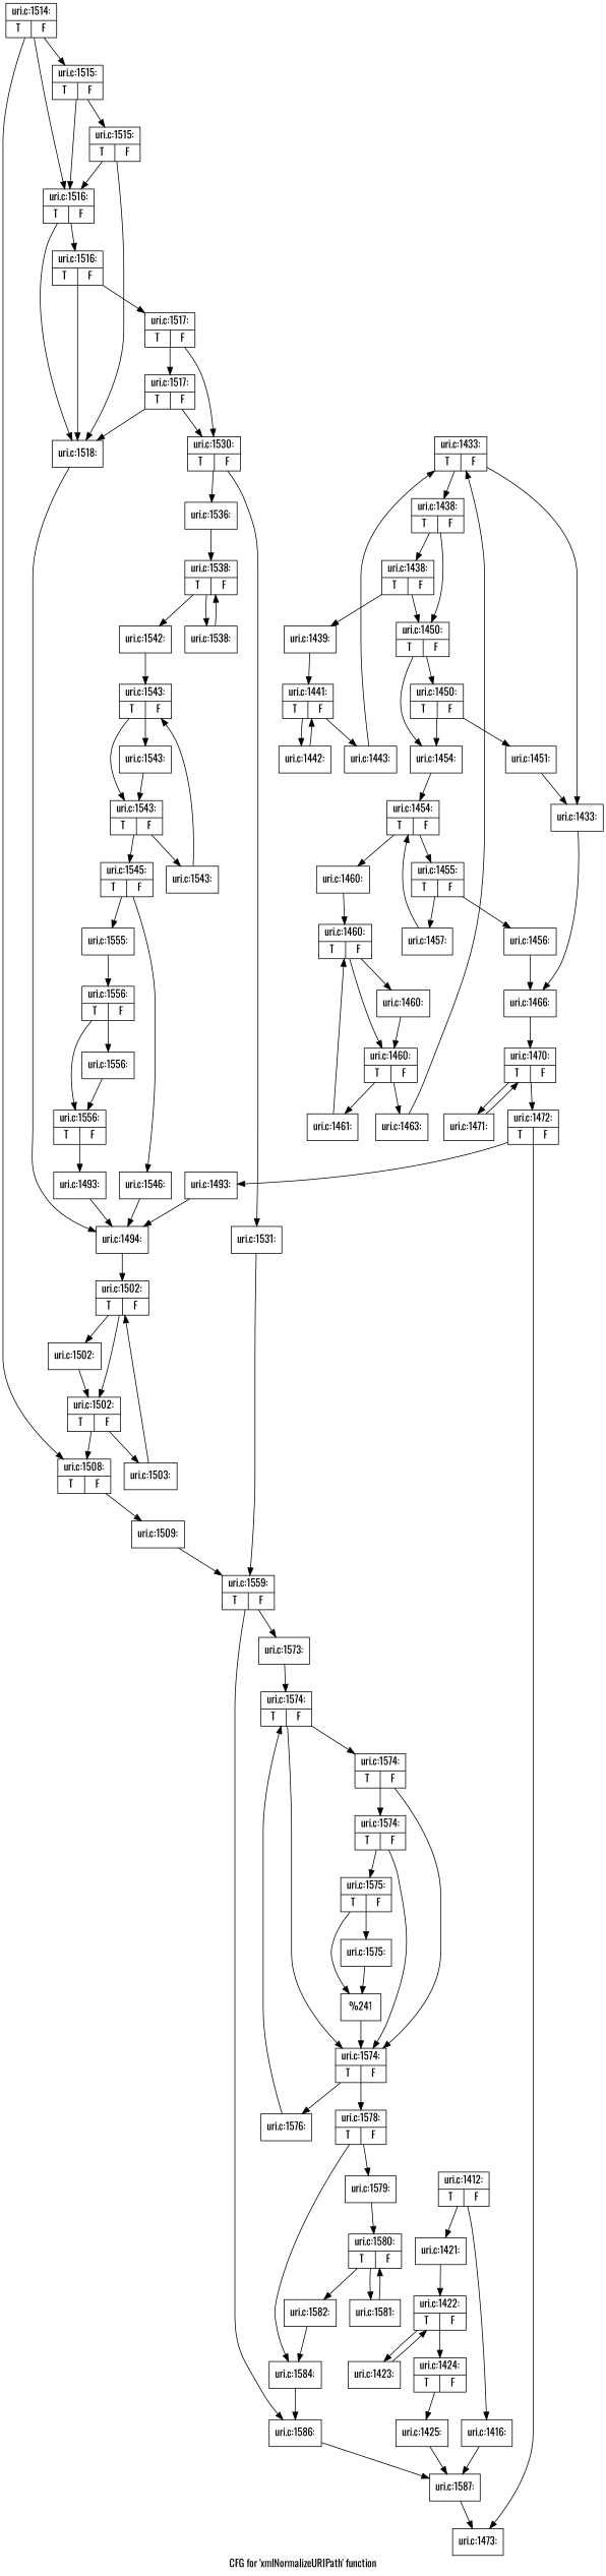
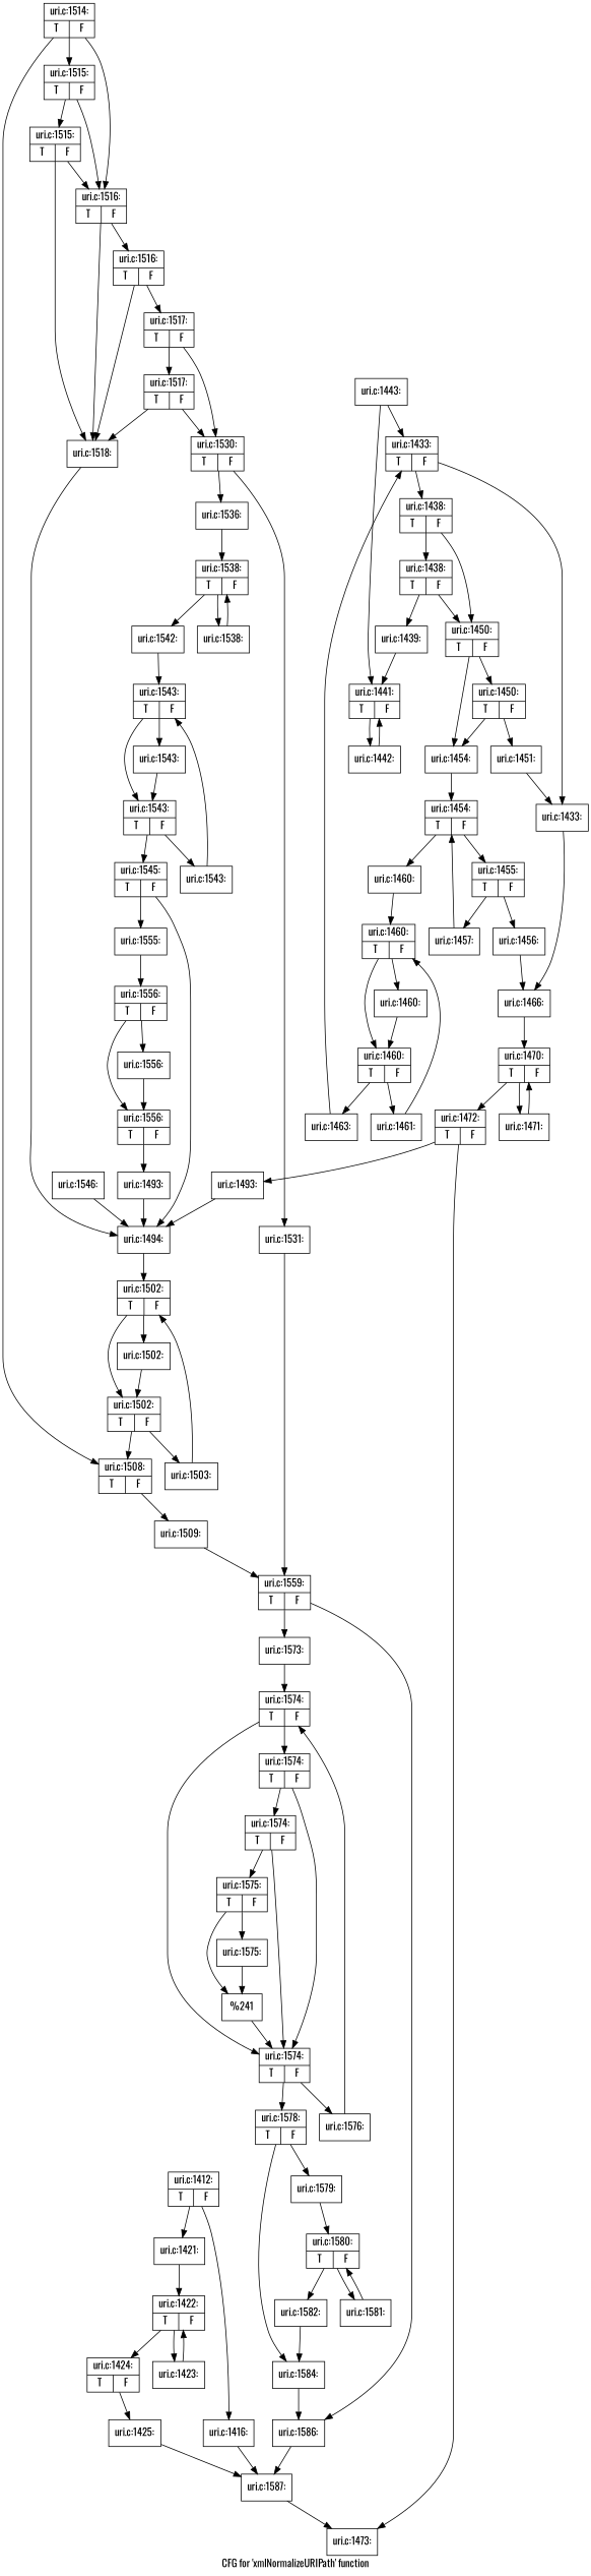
  digraph {
    fontname=Oswald
    label="CFG for 'xmlNormalizeURIPath' function"
    node [fontname=Oswald shape=record]
    edge [fontname=Oswald]
    n1 [label="{uri.c:1412:|{<s0>T|<s1>F}}"]
    n2 [label="{uri.c:1416:}"]
    n3 [label="{uri.c:1421:}"]
    n4 [label="{uri.c:1587:}"]
    n5 [label="{uri.c:1422:|{<s0>T|<s1>F}}"]
    n6 [label="{uri.c:1473:}"]
    n7 [label="{uri.c:1423:}"]
    n8 [label="{uri.c:1424:|{<s0>T|<s1>F}}"]
    n9 [label="{uri.c:1425:}"]
    n10 [label="{uri.c:1433:|{<s0>T|<s1>F}}"]
    n11 [label="{uri.c:1438:|{<s0>T|<s1>F}}"]
    n12 [label="{uri.c:1433:}"]
    n13 [label="{uri.c:1438:|{<s0>T|<s1>F}}"]
    n14 [label="{uri.c:1450:|{<s0>T|<s1>F}}"]
    n15 [label="{uri.c:1466:}"]
    n16 [label="{uri.c:1439:}"]
    n17 [label="{uri.c:1450:|{<s0>T|<s1>F}}"]
    n18 [label="{uri.c:1454:}"]
    n19 [label="{uri.c:1470:|{<s0>T|<s1>F}}"]
    n20 [label="{uri.c:1441:|{<s0>T|<s1>F}}"]
    n21 [label="{uri.c:1451:}"]
    n22 [label="{uri.c:1454:|{<s0>T|<s1>F}}"]
    n23 [label="{uri.c:1442:}"]
    n24 [label="{uri.c:1443:}"]
    n25 [label="{uri.c:1455:|{<s0>T|<s1>F}}"]
    n26 [label="{uri.c:1460:}"]
    n27 [label="{uri.c:1456:}"]
    n28 [label="{uri.c:1457:}"]
    n29 [label="{uri.c:1460:|{<s0>T|<s1>F}}"]
    n30 [label="{uri.c:1460:}"]
    n31 [label="{uri.c:1460:|{<s0>T|<s1>F}}"]
    n32 [label="{uri.c:1471:}"]
    n33 [label="{uri.c:1472:|{<s0>T|<s1>F}}"]
    n34 [label="{uri.c:1461:}"]
    n35 [label="{uri.c:1463:}"]
    n36 [label="{uri.c:1493:}"]
    n37 [label="{uri.c:1494:}"]
    n38 [label="{uri.c:1502:|{<s0>T|<s1>F}}"]
    n39 [label="{uri.c:1502:}"]
    n40 [label="{uri.c:1502:|{<s0>T|<s1>F}}"]
    n41 [label="{uri.c:1503:}"]
    n42 [label="{uri.c:1508:|{<s0>T|<s1>F}}"]
    n43 [label="{uri.c:1509:}"]
    n44 [label="{uri.c:1559:|{<s0>T|<s1>F}}"]
    n45 [label="{uri.c:1514:|{<s0>T|<s1>F}}"]
    n46 [label="{uri.c:1515:|{<s0>T|<s1>F}}"]
    n47 [label="{uri.c:1516:|{<s0>T|<s1>F}}"]
    n48 [label="{uri.c:1573:}"]
    n49 [label="{uri.c:1586:}"]
    n50 [label="{uri.c:1515:|{<s0>T|<s1>F}}"]
    n51 [label="{uri.c:1518:}"]
    n52 [label="{uri.c:1516:|{<s0>T|<s1>F}}"]
    n53 [label="{uri.c:1574:|{<s0>T|<s1>F}}"]
    n54 [label="{uri.c:1517:|{<s0>T|<s1>F}}"]
    n55 [label="{uri.c:1517:|{<s0>T|<s1>F}}"]
    n56 [label="{uri.c:1530:|{<s0>T|<s1>F}}"]
    n57 [label="{uri.c:1531:}"]
    n58 [label="{uri.c:1536:}"]
    n59 [label="{uri.c:1538:|{<s0>T|<s1>F}}"]
    n60 [label="{uri.c:1538:}"]
    n61 [label="{uri.c:1542:}"]
    n62 [label="{uri.c:1543:|{<s0>T|<s1>F}}"]
    n63 [label="{uri.c:1543:}"]
    n64 [label="{uri.c:1543:|{<s0>T|<s1>F}}"]
    n65 [label="{uri.c:1543:}"]
    n66 [label="{uri.c:1545:|{<s0>T|<s1>F}}"]
    n67 [label="{uri.c:1546:}"]
    n68 [label="{uri.c:1555:}"]
    n69 [label="{uri.c:1556:|{<s0>T|<s1>F}}"]
    n70 [label="{uri.c:1556:}"]
    n71 [label="{uri.c:1556:|{<s0>T|<s1>F}}"]
    n72 [label="{uri.c:1493:}"]
    n73 [label="{uri.c:1574:|{<s0>T|<s1>F}}"]
    n74 [label="{uri.c:1574:|{<s0>T|<s1>F}}"]
    n75 [label="{uri.c:1574:|{<s0>T|<s1>F}}"]
    n76 [label="{uri.c:1576:}"]
    n77 [label="{uri.c:1578:|{<s0>T|<s1>F}}"]
    n78 [label="{uri.c:1575:|{<s0>T|<s1>F}}"]
    n79 [label="{uri.c:1579:}"]
    n80 [label="{uri.c:1584:}"]
    n81 [label="{%241}"]
    n82 [label="{uri.c:1575:}"]
    n83 [label="{uri.c:1580:|{<s0>T|<s1>F}}"]
    n84 [label="{uri.c:1581:}"]
    n85 [label="{uri.c:1582:}"]
    n1 -> n2
    n1 -> n3
    n2 -> n4
    n3 -> n5
    n4 -> n6
    n5 -> n7
    n5 -> n8
    n7 -> n5
    n8 -> n9
    n9 -> n4
    n10 -> n11
    n10 -> n12
    n11 -> n13
    n11 -> n14
    n12 -> n15
    n13 -> n14
    n13 -> n16
    n14 -> n17
    n14 -> n18
    n15 -> n19
    n16 -> n20
    n17 -> n18
    n17 -> n21
    n18 -> n22
    n19 -> n32
    n19 -> n33
    n20 -> n23
-   n20 -> n24
+   n24 -> n20
    n21 -> n12
    n22 -> n25
    n22 -> n26
    n23 -> n20
    n24 -> n10
    n25 -> n27
    n25 -> n28
    n26 -> n29
    n27 -> n15
    n28 -> n22
    n29 -> n30
    n29 -> n31
    n30 -> n31
    n31 -> n34
    n31 -> n35
    n32 -> n19
    n33 -> n6
    n33 -> n36
    n34 -> n29
    n35 -> n10
    n36 -> n37
    n37 -> n38
    n38 -> n39
    n38 -> n40
    n39 -> n40
    n40 -> n41
    n40 -> n42
    n41 -> n38
    n42 -> n43
    n43 -> n44
    n44 -> n48
    n44 -> n49
    n45 -> n42
    n45 -> n46
    n45 -> n47
    n46 -> n47
    n46 -> n50
    n47 -> n51
    n47 -> n52
    n48 -> n53
    n49 -> n4
    n50 -> n47
    n50 -> n51
    n51 -> n37
    n52 -> n51
    n52 -> n54
    n53 -> n73
    n53 -> n74
    n54 -> n55
    n54 -> n56
    n55 -> n51
    n55 -> n56
    n56 -> n57
    n56 -> n58
    n57 -> n44
    n58 -> n59
    n59 -> n60
    n59 -> n61
    n60 -> n59
    n61 -> n62
    n62 -> n63
    n62 -> n64
    n63 -> n64
    n64 -> n65
    n64 -> n66
    n65 -> n62
-   n66 -> n67
+   n66 -> n37
    n66 -> n68
    n67 -> n37
    n68 -> n69
    n69 -> n70
    n69 -> n71
    n70 -> n71
    n71 -> n72
    n72 -> n37
    n73 -> n74
    n73 -> n75
    n74 -> n76
    n74 -> n77
    n75 -> n74
    n75 -> n78
    n76 -> n53
    n77 -> n79
    n77 -> n80
    n78 -> n81
    n78 -> n82
    n79 -> n83
    n80 -> n49
    n81 -> n74
    n82 -> n81
    n83 -> n84
    n83 -> n85
    n84 -> n83
    n85 -> n80
  }
